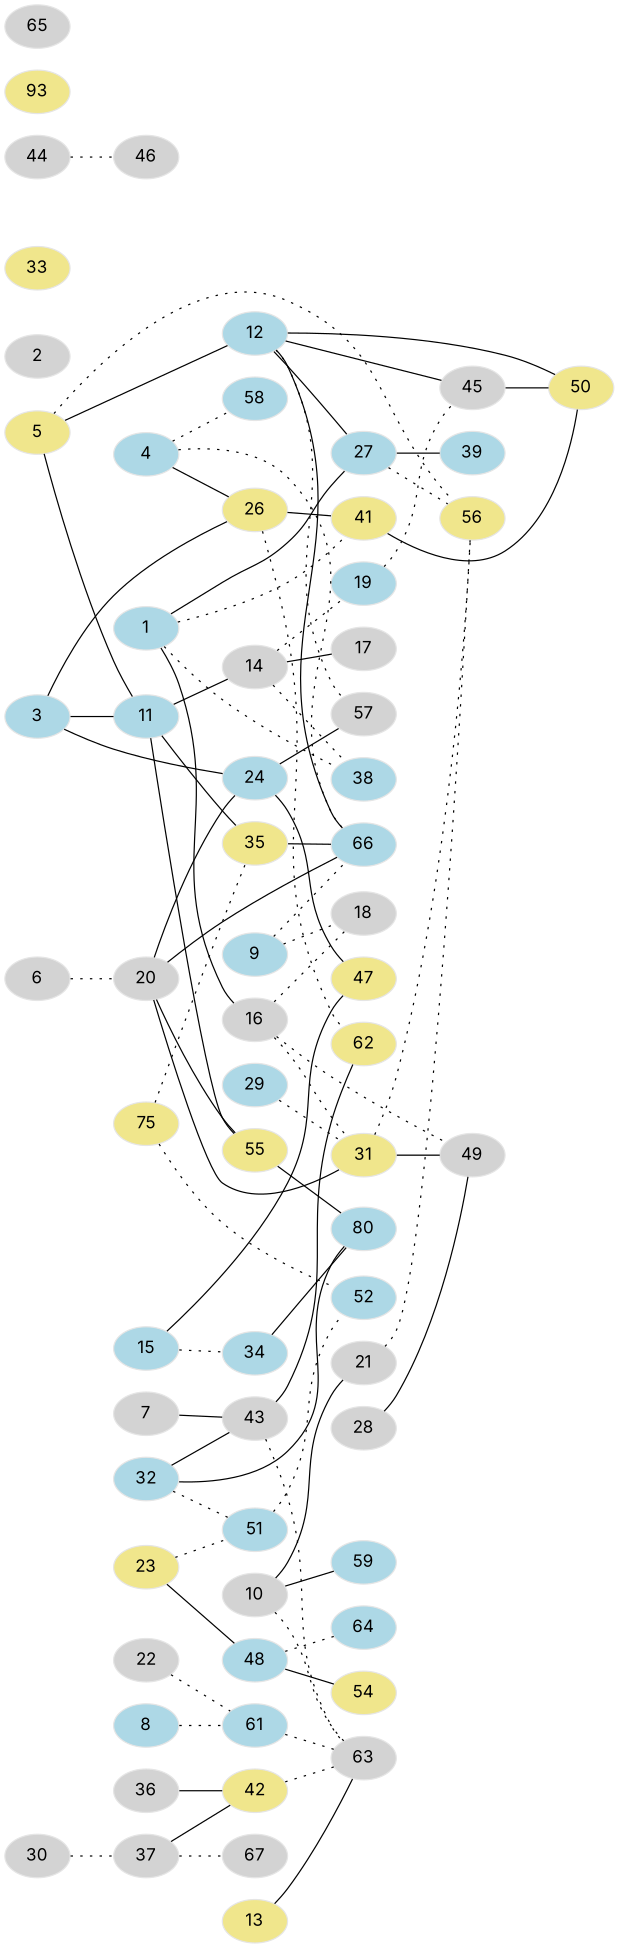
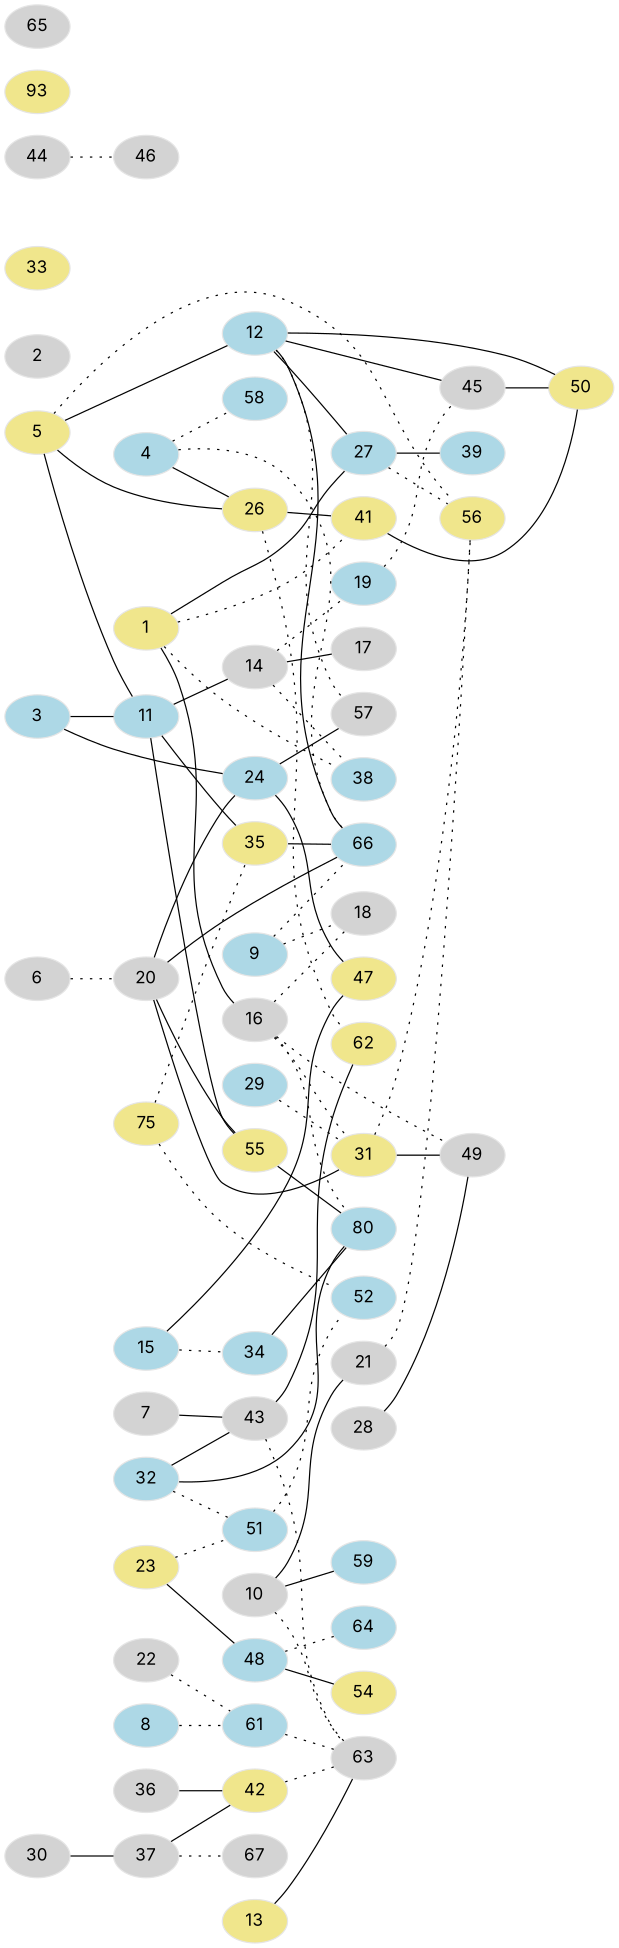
  graph {
    fontname=Inter
    rankdir=LR
    node [color=gray90 fillcolor=lightgrey fontname=Inter style=filled]
    edge [fontname=Inter style=solid]
-   1 [fillcolor=lightblue]
+   1 [fillcolor=khaki]
    16
    27 [fillcolor=lightblue]
    38 [fillcolor=lightblue]
    41 [fillcolor=khaki]
    18
    31 [fillcolor=khaki]
    49
    n9 [fillcolor=lightblue label=80]
    56 [fillcolor=khaki]
    39 [fillcolor=lightblue]
    50 [fillcolor=khaki]
    2
    3 [fillcolor=lightblue]
    11 [fillcolor=lightblue]
    24 [fillcolor=lightblue]
    14
    35 [fillcolor=khaki]
    55 [fillcolor=khaki]
    57
    47 [fillcolor=khaki]
    4 [fillcolor=lightblue]
    26 [fillcolor=khaki]
    58 [fillcolor=lightblue]
    66 [fillcolor=lightblue]
    62 [fillcolor=khaki]
    5 [fillcolor=khaki]
    12 [fillcolor=lightblue]
    45
    6
    20
    7
    43
    63
    8 [fillcolor=lightblue]
    61 [fillcolor=lightblue]
    9 [fillcolor=lightblue]
    10
    21
    59 [fillcolor=lightblue]
    17
    19 [fillcolor=lightblue]
    13 [fillcolor=khaki]
    15 [fillcolor=lightblue]
    34 [fillcolor=lightblue]
    22
    23 [fillcolor=khaki]
    48 [fillcolor=lightblue]
    51 [fillcolor=lightblue]
    54 [fillcolor=khaki]
    64 [fillcolor=lightblue]
    52 [fillcolor=lightblue]
    n53 [fillcolor=khaki label=75]
    28
    29 [fillcolor=lightblue]
    30
    37
    42 [fillcolor=khaki]
    67
    32 [fillcolor=lightblue]
    33 [fillcolor=khaki]
    36
    44
    46
    n65 [fillcolor=khaki label=93]
    65
    1 -- 16
    1 -- 27
    1 -- 38 [style=dotted]
    1 -- 41 [style=dotted]
    16 -- 18 [style=dotted]
    16 -- 31 [style=dotted]
    16 -- 49 [style=dotted]
+   16 -- n9 [style=dotted]
    27 -- 56 [style=dotted]
    27 -- 39
    41 -- 50
    31 -- 49
    31 -- 56 [style=dotted]
    3 -- 11
    3 -- 24
    11 -- 14
    11 -- 35
    11 -- 55
    24 -- 57
    24 -- 47
    14 -- 38 [style=dotted]
    14 -- 17
    14 -- 19 [style=dotted]
    35 -- 66
    55 -- n9
    4 -- 26
    4 -- 58 [style=dotted]
    4 -- 66 [style=dotted]
    26 -- 41
    26 -- 62 [style=dotted]
    5 -- 56 [style=dotted]
    5 -- 11
-   3 -- 26
+   5 -- 26
    5 -- 12
    12 -- 27
    12 -- 50
    12 -- 57 [style=dotted]
    12 -- 66
    12 -- 45
    45 -- 50
    6 -- 20 [style=dotted]
    20 -- 31
    20 -- 24
    20 -- 55
    20 -- 66
    7 -- 43
    43 -- 62
    43 -- 63 [style=dotted]
    8 -- 61 [style=dotted]
    61 -- 63 [style=dotted]
    9 -- 18 [style=dotted]
    9 -- 66 [style=dotted]
    10 -- 63 [style=dotted]
    10 -- 21
    10 -- 59
    21 -- 56 [style=dotted]
    19 -- 45 [style=dotted]
    13 -- 63
    15 -- 47
    15 -- 34 [style=dotted]
    34 -- n9
    22 -- 61 [style=dotted]
    23 -- 48
    23 -- 51 [style=dotted]
    48 -- 54
    48 -- 64 [style=dotted]
    51 -- 52 [style=dotted]
    n53 -- 35 [style=dotted]
    n53 -- 52 [style=dotted]
    28 -- 49
    29 -- 31 [style=dotted]
-   30 -- 37 [style=dotted]
+   30 -- 37
    37 -- 42
    37 -- 67 [style=dotted]
    42 -- 63 [style=dotted]
    32 -- n9
    32 -- 43
    32 -- 51 [style=dotted]
    36 -- 42
    44 -- 46 [style=dotted]
  }
